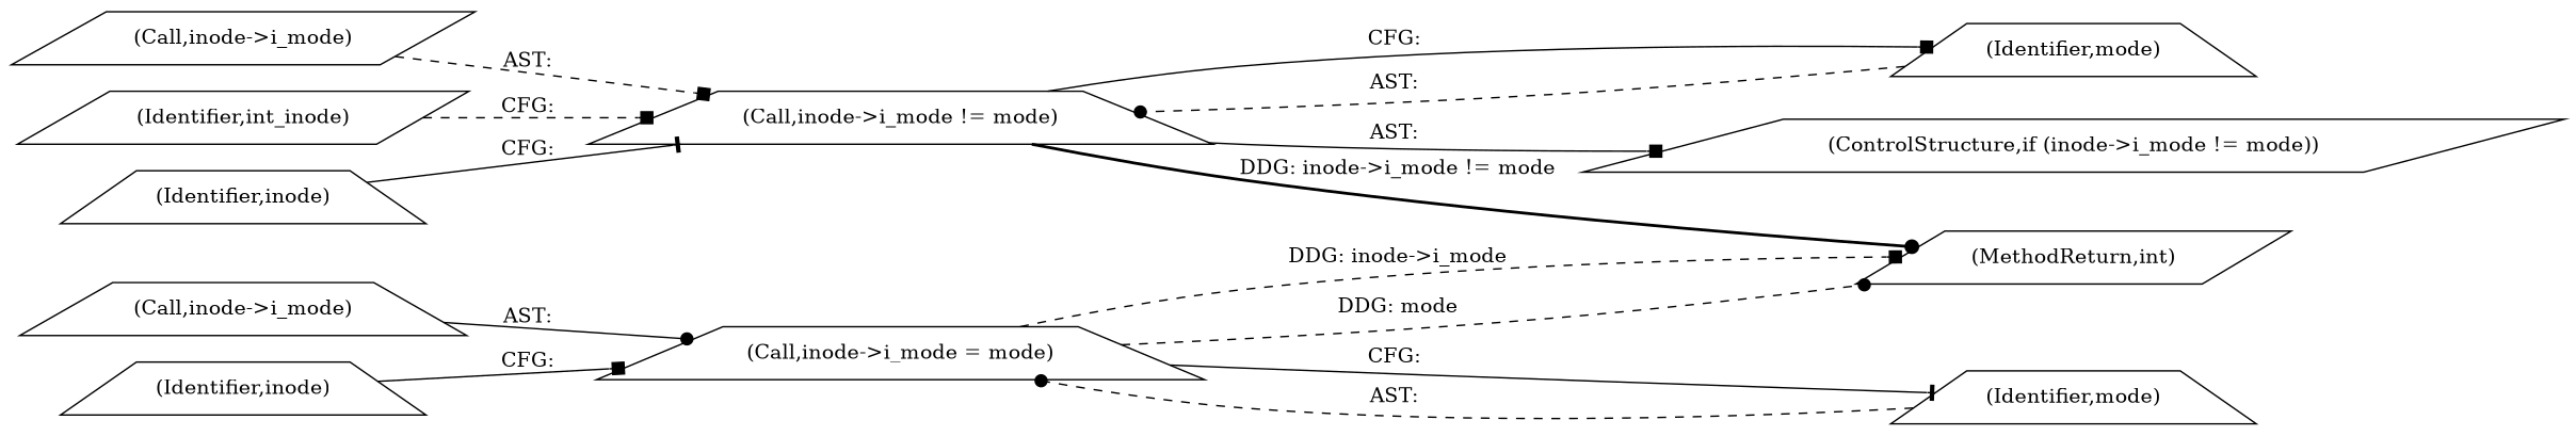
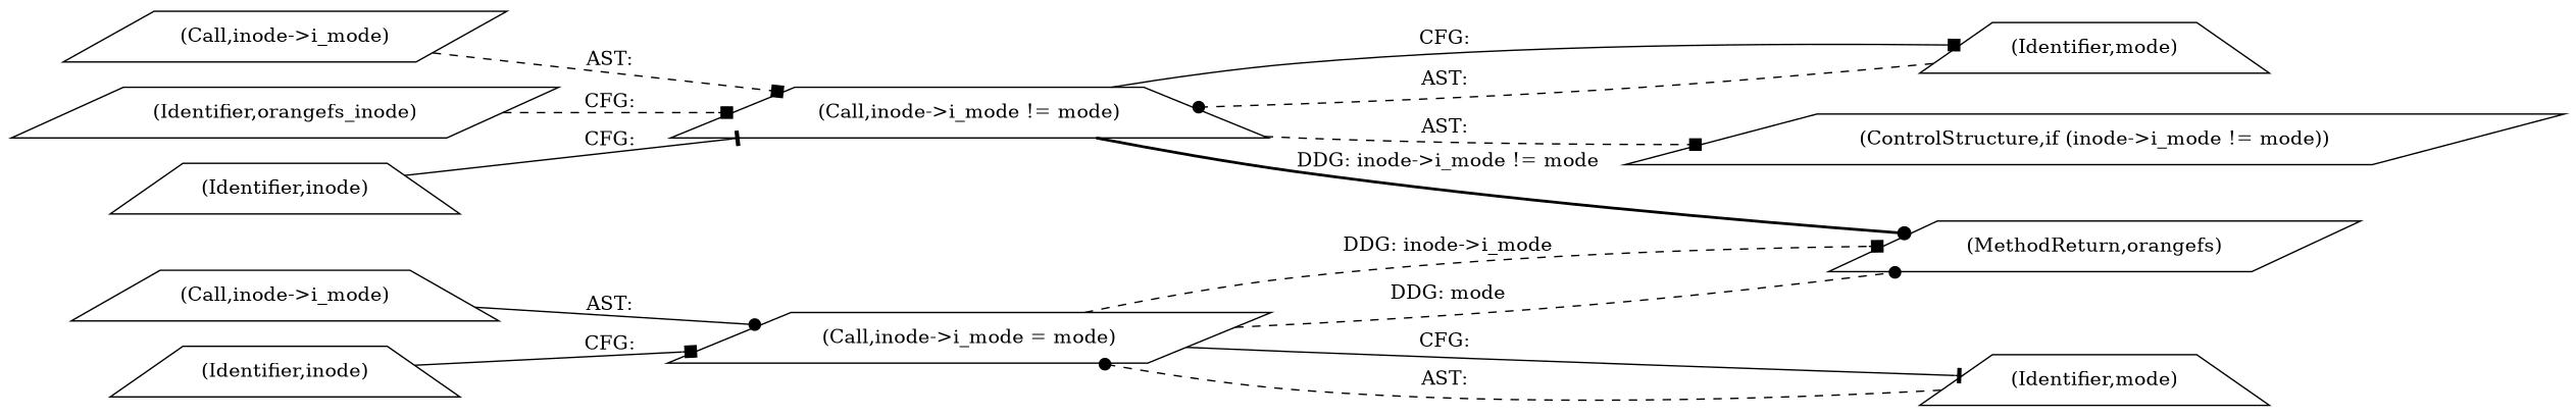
  digraph {
    rankdir=LR
    node [shape=trapezium]
    edge [arrowhead=box style=dashed]
-   n1 [label="(Call,inode->i_mode = mode)"]
-   n2 [label="(MethodReturn,int)" shape=parallelogram]
+   n1 [label="(Call,inode->i_mode = mode)" shape=parallelogram]
+   n2 [label="(MethodReturn,orangefs)" shape=parallelogram]
    n3 [label="(Identifier,mode)"]
    n4 [label="(Call,inode->i_mode != mode)"]
    n5 [label="(Identifier,mode)"]
    n6 [label="(ControlStructure,if (inode->i_mode != mode))" shape=parallelogram]
    n7 [label="(Call,inode->i_mode)" shape=parallelogram]
-   n8 [label="(Identifier,int_inode)" shape=parallelogram]
+   n8 [label="(Identifier,orangefs_inode)" shape=parallelogram]
    n9 [label="(Identifier,inode)"]
    n10 [label="(Call,inode->i_mode)"]
    n11 [label="(Identifier,inode)"]
    n1 -> n2 [label="DDG: inode->i_mode"]
    n1 -> n2 [arrowhead=dot label="DDG: mode"]
    n1 -> n3 [arrowhead=tee label="CFG: " style=solid]
    n3 -> n1 [arrowhead=dot label="AST: "]
    n4 -> n2 [arrowhead=dot label="DDG: inode->i_mode != mode" style=bold]
    n4 -> n5 [label="CFG: " style=solid]
-   n4 -> n6 [label="AST: " style=solid]
+   n4 -> n6 [label="AST: "]
    n5 -> n4 [arrowhead=dot label="AST: "]
    n7 -> n4 [label="AST: "]
    n8 -> n4 [label="CFG: "]
    n9 -> n4 [arrowhead=tee label="CFG: " style=solid]
    n10 -> n1 [arrowhead=dot label="AST: " style=solid]
    n11 -> n1 [label="CFG: " style=solid]
  }
